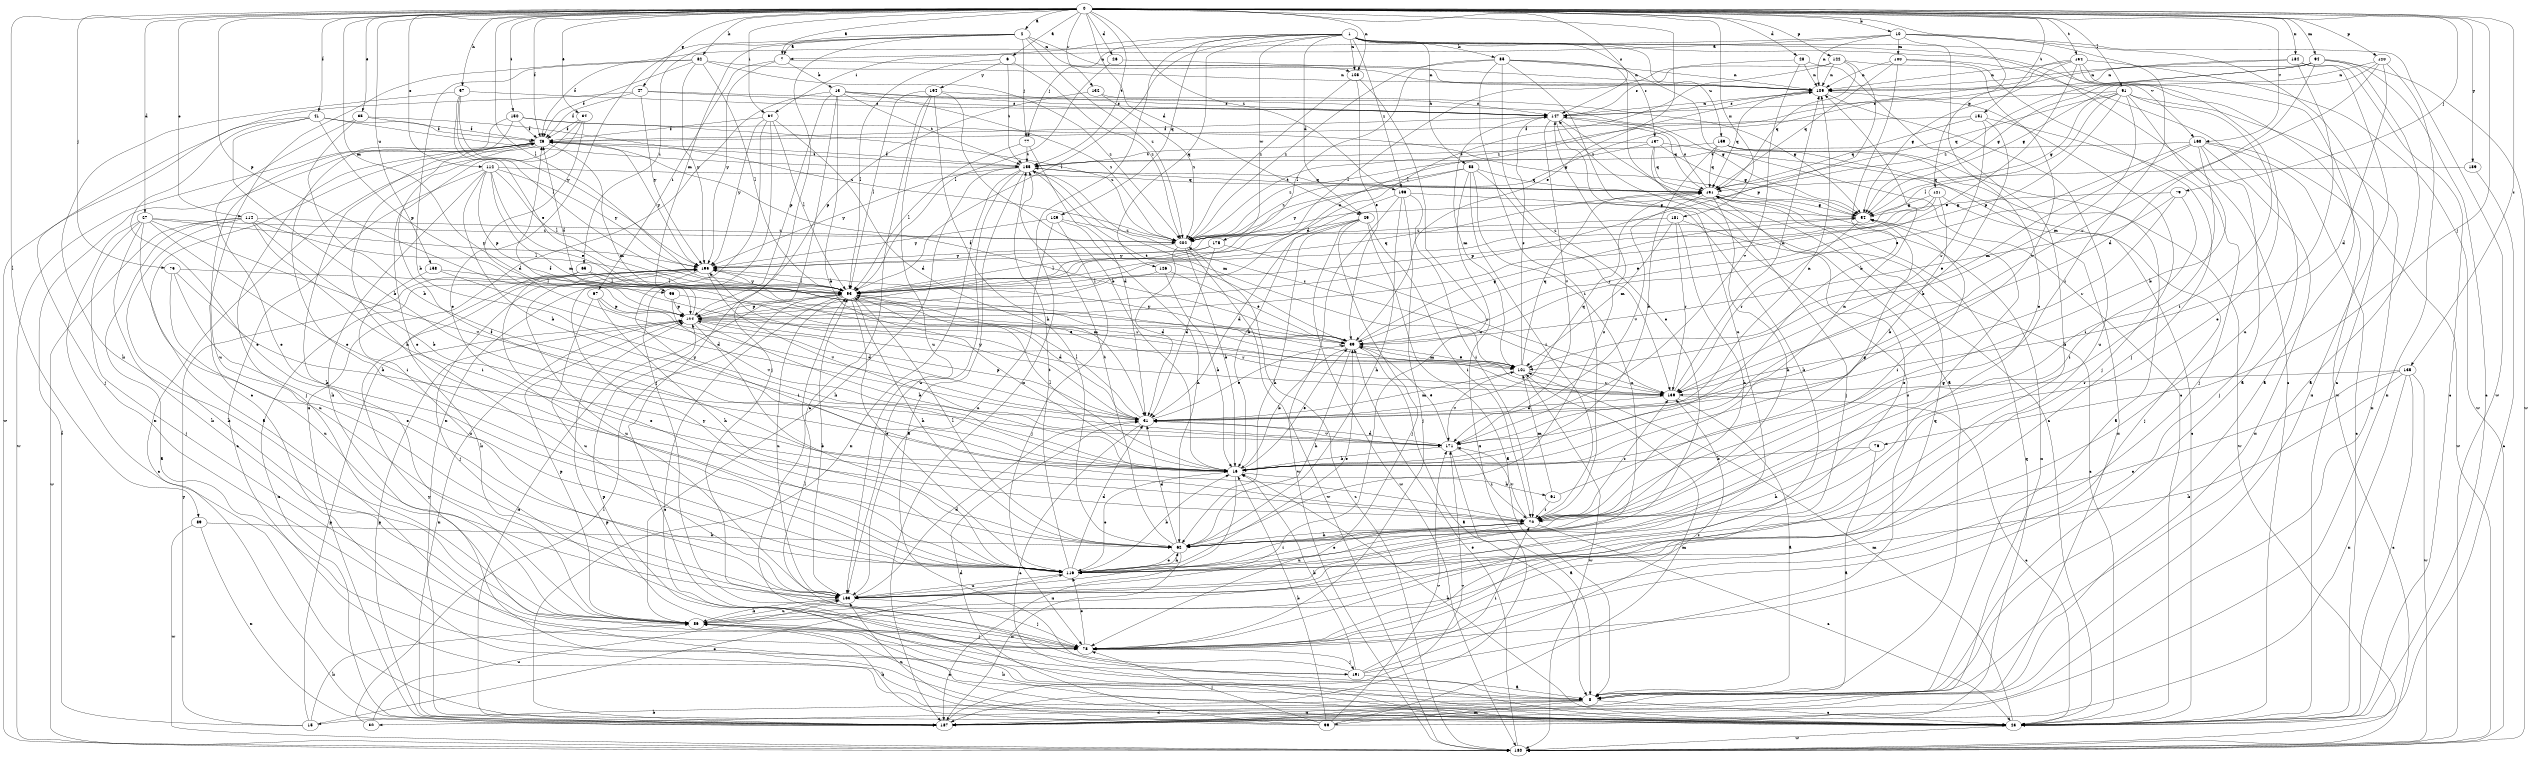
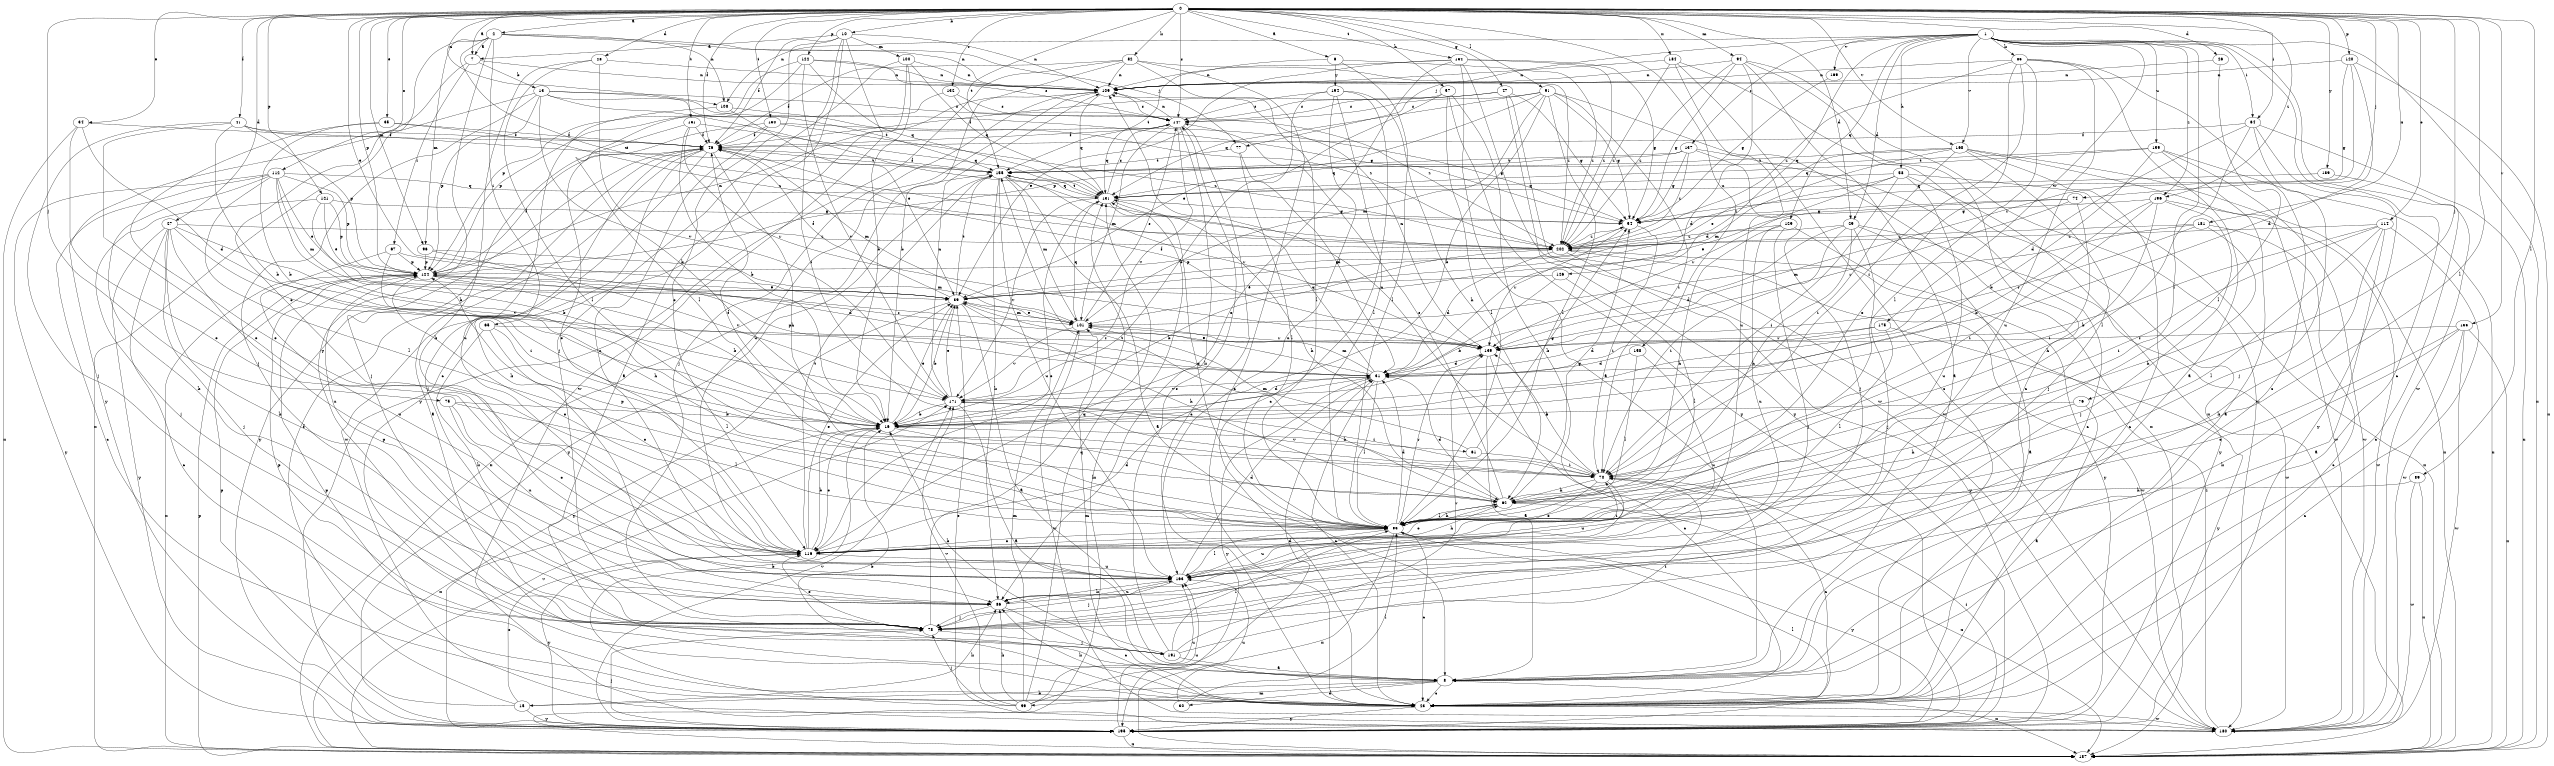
  strict digraph {
    0
    2
    6
    7
    10
    26
    27
    28
    29
    34
    35
    39
    41
    46
    47
    57
    64
-   74 [label=79]
+   74
    75
    76
    82
    89
    91
    93
    94
    96
    108
    112
    114
    120
    121
    122
    124
    132
    135
    147
    150
    151
    154
    155
    158
    168
    181
    184
    189
    196
    77
    65
    109
    116
    191
    202
    194
    13
    67
    195
    23
    180
    70
    100
    78
    86
    163
    171
    8
    31
    62
    187
    16
    54
    101
    139
    131
    1
    58
    85
    126
    129
    137
    159
+   169
    175
    15
    30
    99
    61
    0 -> 2 [label=a]
    0 -> 6 [label=a]
    0 -> 7 [label=a]
    0 -> 10 [label=b]
    0 -> 26 [label=d]
    0 -> 27 [label=d]
    0 -> 28 [label=d]
    0 -> 29 [label=d]
    0 -> 34 [label=e]
    0 -> 35 [label=e]
    0 -> 39 [label=e]
    0 -> 41 [label=f]
    0 -> 46 [label=f]
    0 -> 47 [label=g]
    0 -> 57 [label=h]
    0 -> 64 [label=i]
    0 -> 74 [label=j]
    0 -> 75 [label=j]
    0 -> 76 [label=j]
    0 -> 82 [label=k]
    0 -> 89 [label=l]
    0 -> 91 [label=l]
    0 -> 93 [label=l]
    0 -> 94 [label=m]
    0 -> 96 [label=m]
    0 -> 108 [label=n]
    0 -> 112 [label=o]
    0 -> 114 [label=o]
    0 -> 120 [label=p]
    0 -> 121 [label=p]
    0 -> 122 [label=p]
    0 -> 124 [label=p]
    0 -> 132 [label=r]
    0 -> 135 [label=r]
    0 -> 147 [label=s]
    0 -> 150 [label=t]
    0 -> 151 [label=t]
    0 -> 154 [label=t]
    0 -> 155 [label=t]
    0 -> 158 [label=u]
    0 -> 168 [label=v]
    0 -> 181 [label=x]
    0 -> 184 [label=x]
    0 -> 189 [label=y]
    0 -> 196 [label=z]
    2 -> 7 [label=a]
    2 -> 96 [label=m]
    2 -> 108 [label=n]
    2 -> 77 [label=j]
    2 -> 65 [label=i]
    2 -> 109 [label=n]
    2 -> 116 [label=o]
    2 -> 191 [label=y]
    2 -> 202 [label=z]
    6 -> 93 [label=l]
    6 -> 155 [label=t]
    6 -> 202 [label=z]
    6 -> 194 [label=y]
    7 -> 109 [label=n]
    7 -> 13 [label=b]
    7 -> 67 [label=i]
    7 -> 195 [label=y]
    10 -> 7 [label=a]
    10 -> 46 [label=f]
    10 -> 109 [label=n]
    10 -> 116 [label=o]
    10 -> 23 [label=c]
    10 -> 180 [label=w]
    10 -> 70 [label=i]
    10 -> 100 [label=m]
    26 -> 93 [label=l]
    26 -> 109 [label=n]
    27 -> 202 [label=z]
    27 -> 195 [label=y]
    27 -> 23 [label=c]
    27 -> 70 [label=i]
    27 -> 78 [label=j]
    27 -> 86 [label=k]
    27 -> 163 [label=u]
    27 -> 171 [label=v]
    28 -> 93 [label=l]
    28 -> 109 [label=n]
    28 -> 86 [label=k]
    28 -> 171 [label=v]
    29 -> 202 [label=d]
    29 -> 180 [label=w]
    29 -> 70 [label=i]
    29 -> 78 [label=j]
    29 -> 8 [label=a]
    29 -> 31 [label=d]
    29 -> 62 [label=h]
    34 -> 46 [label=f]
    34 -> 116 [label=o]
    34 -> 31 [label=d]
    34 -> 187 [label=x]
    35 -> 46 [label=f]
    35 -> 116 [label=o]
    35 -> 202 [label=z]
    35 -> 16 [label=b]
    39 -> 46 [label=f]
    39 -> 155 [label=t]
    39 -> 195 [label=y]
    39 -> 8 [label=a]
    39 -> 62 [label=h]
    39 -> 16 [label=b]
    39 -> 54 [label=g]
    39 -> 101 [label=m]
    41 -> 46 [label=f]
    41 -> 124 [label=p]
    41 -> 155 [label=t]
    41 -> 116 [label=o]
    41 -> 78 [label=j]
    41 -> 16 [label=b]
    46 -> 155 [label=t]
    46 -> 195 [label=y]
    46 -> 180 [label=w]
    46 -> 78 [label=j]
    46 -> 86 [label=k]
    46 -> 8 [label=a]
    46 -> 62 [label=h]
    46 -> 101 [label=m]
    47 -> 46 [label=f]
    47 -> 147 [label=s]
    47 -> 195 [label=y]
    47 -> 180 [label=w]
    47 -> 54 [label=g]
    57 -> 39 [label=e]
    57 -> 93 [label=l]
    57 -> 147 [label=s]
    57 -> 195 [label=y]
    57 -> 86 [label=k]
    64 -> 46 [label=f]
    64 -> 93 [label=l]
    64 -> 195 [label=y]
    64 -> 78 [label=j]
    64 -> 31 [label=d]
    64 -> 187 [label=x]
    74 -> 39 [label=e]
    74 -> 70 [label=i]
    74 -> 54 [label=g]
    74 -> 139 [label=r]
    75 -> 93 [label=l]
    75 -> 116 [label=o]
    75 -> 163 [label=u]
    75 -> 16 [label=b]
    76 -> 8 [label=a]
    76 -> 62 [label=h]
    76 -> 16 [label=b]
    82 -> 46 [label=f]
    82 -> 93 [label=l]
    82 -> 109 [label=n]
    82 -> 202 [label=z]
    82 -> 195 [label=y]
    82 -> 23 [label=c]
    82 -> 16 [label=b]
    89 -> 180 [label=w]
    89 -> 62 [label=h]
    89 -> 187 [label=x]
    91 -> 93 [label=l]
    91 -> 124 [label=p]
    91 -> 147 [label=s]
    91 -> 70 [label=i]
    91 -> 187 [label=x]
    91 -> 16 [label=b]
    91 -> 54 [label=g]
    91 -> 101 [label=m]
    91 -> 131 [label=q]
    93 -> 124 [label=p]
    93 -> 116 [label=o]
    93 -> 195 [label=y]
    93 -> 23 [label=c]
    93 -> 163 [label=u]
    93 -> 31 [label=d]
    93 -> 62 [label=h]
    93 -> 187 [label=x]
    93 -> 139 [label=r]
    93 -> 131 [label=q]
    94 -> 109 [label=n]
    94 -> 202 [label=z]
    94 -> 23 [label=c]
    94 -> 180 [label=w]
    94 -> 8 [label=a]
    94 -> 31 [label=d]
    94 -> 54 [label=g]
    96 -> 124 [label=p]
    96 -> 171 [label=v]
    96 -> 101 [label=m]
    108 -> 39 [label=e]
    108 -> 202 [label=z]
    108 -> 163 [label=u]
    112 -> 39 [label=e]
    112 -> 93 [label=l]
    112 -> 124 [label=p]
    112 -> 195 [label=y]
    112 -> 23 [label=c]
    112 -> 86 [label=k]
    112 -> 16 [label=b]
    112 -> 101 [label=m]
    112 -> 131 [label=q]
    114 -> 93 [label=l]
    114 -> 202 [label=z]
    114 -> 180 [label=w]
    114 -> 70 [label=i]
    114 -> 86 [label=k]
    114 -> 8 [label=a]
    114 -> 16 [label=b]
    120 -> 109 [label=n]
    120 -> 31 [label=d]
    120 -> 187 [label=x]
    120 -> 54 [label=g]
    120 -> 139 [label=r]
    121 -> 39 [label=e]
    121 -> 124 [label=p]
    121 -> 78 [label=j]
    121 -> 16 [label=b]
    121 -> 54 [label=g]
    122 -> 93 [label=l]
    122 -> 124 [label=p]
    122 -> 147 [label=s]
    122 -> 109 [label=n]
    122 -> 171 [label=v]
    122 -> 131 [label=q]
    124 -> 39 [label=e]
    124 -> 46 [label=f]
    124 -> 109 [label=n]
    124 -> 116 [label=o]
    124 -> 187 [label=x]
    124 -> 16 [label=b]
    124 -> 139 [label=r]
    132 -> 124 [label=p]
    132 -> 147 [label=s]
    132 -> 202 [label=z]
    135 -> 116 [label=o]
    135 -> 23 [label=c]
    135 -> 180 [label=w]
    135 -> 86 [label=k]
    135 -> 187 [label=x]
    135 -> 139 [label=r]
    147 -> 46 [label=f]
    147 -> 109 [label=n]
    147 -> 23 [label=c]
    147 -> 86 [label=k]
    147 -> 171 [label=v]
    147 -> 101 [label=m]
    147 -> 131 [label=q]
    150 -> 46 [label=f]
    150 -> 116 [label=o]
    150 -> 202 [label=z]
    150 -> 163 [label=u]
    150 -> 54 [label=g]
    151 -> 46 [label=f]
    151 -> 78 [label=j]
    151 -> 16 [label=b]
    151 -> 139 [label=r]
    151 -> 131 [label=q]
    154 -> 39 [label=e]
    154 -> 109 [label=n]
    154 -> 116 [label=o]
    154 -> 202 [label=z]
    154 -> 180 [label=w]
    154 -> 8 [label=a]
    154 -> 54 [label=g]
    155 -> 46 [label=f]
    155 -> 195 [label=y]
    155 -> 86 [label=k]
    155 -> 163 [label=u]
    155 -> 8 [label=a]
    155 -> 187 [label=x]
    155 -> 101 [label=m]
    155 -> 139 [label=r]
    155 -> 131 [label=q]
    158 -> 93 [label=l]
    158 -> 163 [label=u]
    158 -> 31 [label=d]
    168 -> 39 [label=e]
    168 -> 155 [label=t]
    168 -> 23 [label=c]
    168 -> 180 [label=w]
    168 -> 70 [label=i]
    168 -> 78 [label=j]
    168 -> 187 [label=x]
    168 -> 101 [label=m]
    181 -> 202 [label=z]
    181 -> 23 [label=c]
    181 -> 62 [label=h]
    181 -> 101 [label=m]
    181 -> 139 [label=r]
    184 -> 109 [label=n]
    184 -> 202 [label=z]
    184 -> 23 [label=c]
    184 -> 163 [label=u]
    184 -> 187 [label=x]
    189 -> 23 [label=c]
    189 -> 131 [label=q]
    196 -> 180 [label=w]
    196 -> 70 [label=i]
    196 -> 78 [label=j]
    196 -> 62 [label=h]
    196 -> 16 [label=b]
    196 -> 54 [label=g]
    77 -> 93 [label=l]
    77 -> 155 [label=t]
    77 -> 31 [label=d]
    65 -> 93 [label=l]
    65 -> 116 [label=o]
    65 -> 86 [label=k]
    65 -> 139 [label=r]
    109 -> 147 [label=s]
    109 -> 78 [label=j]
    109 -> 163 [label=u]
    109 -> 131 [label=q]
    116 -> 39 [label=e]
    116 -> 155 [label=t]
    116 -> 195 [label=y]
    116 -> 70 [label=i]
    116 -> 163 [label=u]
    116 -> 31 [label=d]
    116 -> 62 [label=h]
    116 -> 16 [label=b]
    191 -> 93 [label=l]
    191 -> 124 [label=p]
    191 -> 147 [label=s]
    191 -> 70 [label=i]
    191 -> 8 [label=a]
    191 -> 16 [label=b]
    191 -> 139 [label=r]
+   202 -> 124 [label=p]
    202 -> 195 [label=y]
    202 -> 180 [label=w]
    202 -> 31 [label=d]
    202 -> 16 [label=b]
    194 -> 93 [label=l]
    194 -> 147 [label=s]
    194 -> 23 [label=c]
    194 -> 163 [label=u]
    194 -> 62 [label=h]
    194 -> 16 [label=b]
    13 -> 124 [label=p]
    13 -> 147 [label=s]
    13 -> 155 [label=t]
    13 -> 202 [label=z]
    13 -> 78 [label=j]
    13 -> 187 [label=x]
    13 -> 16 [label=b]
    13 -> 54 [label=g]
    67 -> 124 [label=p]
    67 -> 163 [label=u]
    67 -> 31 [label=d]
    67 -> 62 [label=h]
    195 -> 93 [label=l]
    195 -> 70 [label=i]
    195 -> 78 [label=j]
    195 -> 163 [label=u]
    195 -> 171 [label=v]
    195 -> 187 [label=x]
    23 -> 124 [label=p]
    23 -> 195 [label=y]
    23 -> 180 [label=w]
    23 -> 86 [label=k]
    23 -> 16 [label=b]
    23 -> 101 [label=m]
    180 -> 39 [label=e]
    180 -> 202 [label=z]
    70 -> 46 [label=f]
    70 -> 109 [label=n]
    70 -> 116 [label=o]
    70 -> 23 [label=c]
    70 -> 163 [label=u]
    70 -> 171 [label=v]
    70 -> 62 [label=h]
    70 -> 139 [label=r]
    100 -> 109 [label=n]
    100 -> 78 [label=j]
    100 -> 8 [label=a]
    100 -> 16 [label=b]
    100 -> 131 [label=q]
    78 -> 116 [label=o]
    78 -> 191 [label=j]
    78 -> 131 [label=q]
    86 -> 124 [label=p]
    86 -> 23 [label=c]
    86 -> 78 [label=j]
    86 -> 163 [label=u]
    163 -> 93 [label=l]
    163 -> 78 [label=j]
    163 -> 86 [label=k]
    163 -> 31 [label=d]
    171 -> 39 [label=e]
    171 -> 109 [label=n]
    171 -> 70 [label=i]
    171 -> 8 [label=a]
    171 -> 31 [label=d]
    171 -> 16 [label=b]
    8 -> 23 [label=c]
    8 -> 187 [label=x]
    8 -> 15 [label=b]
    8 -> 30 [label=d]
    8 -> 99 [label=m]
    31 -> 39 [label=e]
    31 -> 93 [label=l]
    31 -> 124 [label=p]
    31 -> 195 [label=y]
    31 -> 23 [label=c]
    31 -> 171 [label=v]
    31 -> 101 [label=m]
    31 -> 131 [label=q]
    62 -> 93 [label=l]
    62 -> 147 [label=s]
    62 -> 155 [label=t]
    62 -> 116 [label=o]
    62 -> 31 [label=d]
    62 -> 187 [label=x]
    62 -> 54 [label=g]
    187 -> 124 [label=p]
    187 -> 171 [label=v]
    16 -> 39 [label=e]
    16 -> 93 [label=l]
    16 -> 116 [label=o]
    16 -> 187 [label=x]
    16 -> 61 [label=h]
    54 -> 202 [label=z]
    54 -> 70 [label=i]
    54 -> 139 [label=r]
    101 -> 39 [label=e]
    101 -> 147 [label=s]
    101 -> 180 [label=w]
    101 -> 171 [label=v]
    101 -> 139 [label=r]
    101 -> 131 [label=q]
    139 -> 46 [label=f]
    139 -> 109 [label=n]
    139 -> 23 [label=c]
    139 -> 8 [label=a]
    139 -> 31 [label=d]
    131 -> 147 [label=s]
    131 -> 155 [label=t]
    131 -> 116 [label=o]
    131 -> 171 [label=v]
    131 -> 62 [label=h]
    131 -> 187 [label=x]
    131 -> 54 [label=g]
    1 -> 29 [label=d]
    1 -> 64 [label=i]
    1 -> 93 [label=l]
    1 -> 108 [label=n]
    1 -> 168 [label=v]
    1 -> 196 [label=z]
    1 -> 77 [label=j]
    1 -> 23 [label=c]
    1 -> 180 [label=w]
    1 -> 187 [label=x]
    1 -> 58 [label=h]
    1 -> 85 [label=k]
    1 -> 126 [label=q]
    1 -> 129 [label=q]
    1 -> 137 [label=r]
    1 -> 159 [label=u]
+   1 -> 169 [label=v]
    1 -> 175 [label=w]
    58 -> 202 [label=z]
    58 -> 195 [label=y]
    58 -> 70 [label=i]
    58 -> 163 [label=u]
    58 -> 187 [label=x]
    58 -> 139 [label=r]
    58 -> 131 [label=q]
    85 -> 93 [label=l]
    85 -> 109 [label=n]
    85 -> 116 [label=o]
    85 -> 202 [label=z]
    85 -> 23 [label=c]
    85 -> 70 [label=i]
    85 -> 163 [label=u]
    85 -> 8 [label=a]
    126 -> 39 [label=e]
    126 -> 93 [label=l]
    126 -> 16 [label=b]
    129 -> 202 [label=z]
    129 -> 195 [label=y]
    129 -> 78 [label=j]
    129 -> 163 [label=u]
    129 -> 62 [label=h]
    137 -> 155 [label=t]
    137 -> 202 [label=z]
    137 -> 23 [label=c]
    137 -> 78 [label=j]
    137 -> 54 [label=g]
    137 -> 131 [label=q]
    159 -> 155 [label=t]
    159 -> 180 [label=w]
    159 -> 8 [label=a]
    159 -> 187 [label=x]
    159 -> 16 [label=b]
    159 -> 131 [label=q]
+   169 -> 54 [label=g]
    175 -> 93 [label=l]
    175 -> 195 [label=y]
    175 -> 31 [label=d]
    175 -> 139 [label=r]
    15 -> 46 [label=f]
    15 -> 124 [label=p]
    15 -> 116 [label=o]
    15 -> 195 [label=y]
    15 -> 86 [label=k]
    30 -> 93 [label=l]
    30 -> 163 [label=u]
    99 -> 78 [label=j]
    99 -> 86 [label=k]
    99 -> 163 [label=u]
    99 -> 171 [label=v]
    99 -> 31 [label=d]
    99 -> 16 [label=b]
    99 -> 101 [label=m]
    99 -> 131 [label=q]
    61 -> 70 [label=i]
    61 -> 54 [label=g]
    61 -> 101 [label=m]
  }
